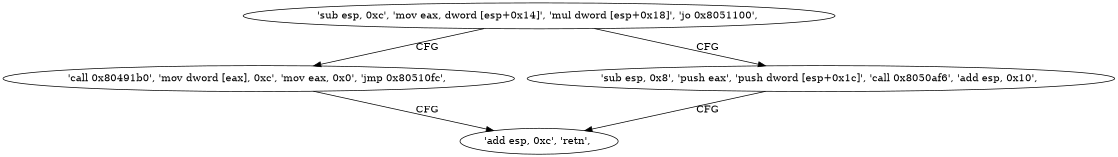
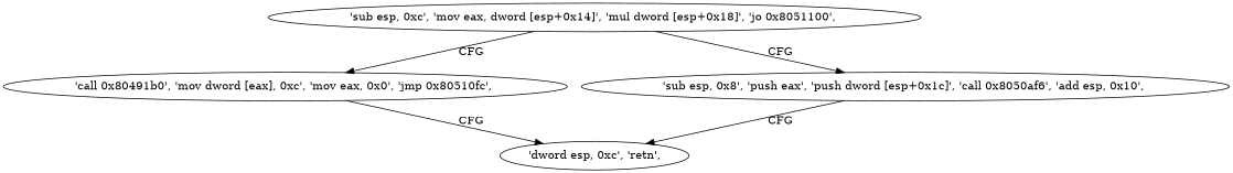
  digraph {
    n1 [label="'sub esp, 0xc', 'mov eax, dword [esp+0x14]', 'mul dword [esp+0x18]', 'jo 0x8051100', "]
    n2 [label="'call 0x80491b0', 'mov dword [eax], 0xc', 'mov eax, 0x0', 'jmp 0x80510fc', "]
    n3 [label="'sub esp, 0x8', 'push eax', 'push dword [esp+0x1c]', 'call 0x8050af6', 'add esp, 0x10', "]
-   n4 [label="'add esp, 0xc', 'retn', "]
+   n4 [label="'dword esp, 0xc', 'retn',"]
    n1 -> n2 [label=CFG]
    n1 -> n3 [label=CFG]
    n2 -> n4 [label=CFG]
    n3 -> n4 [label=CFG]
  }
